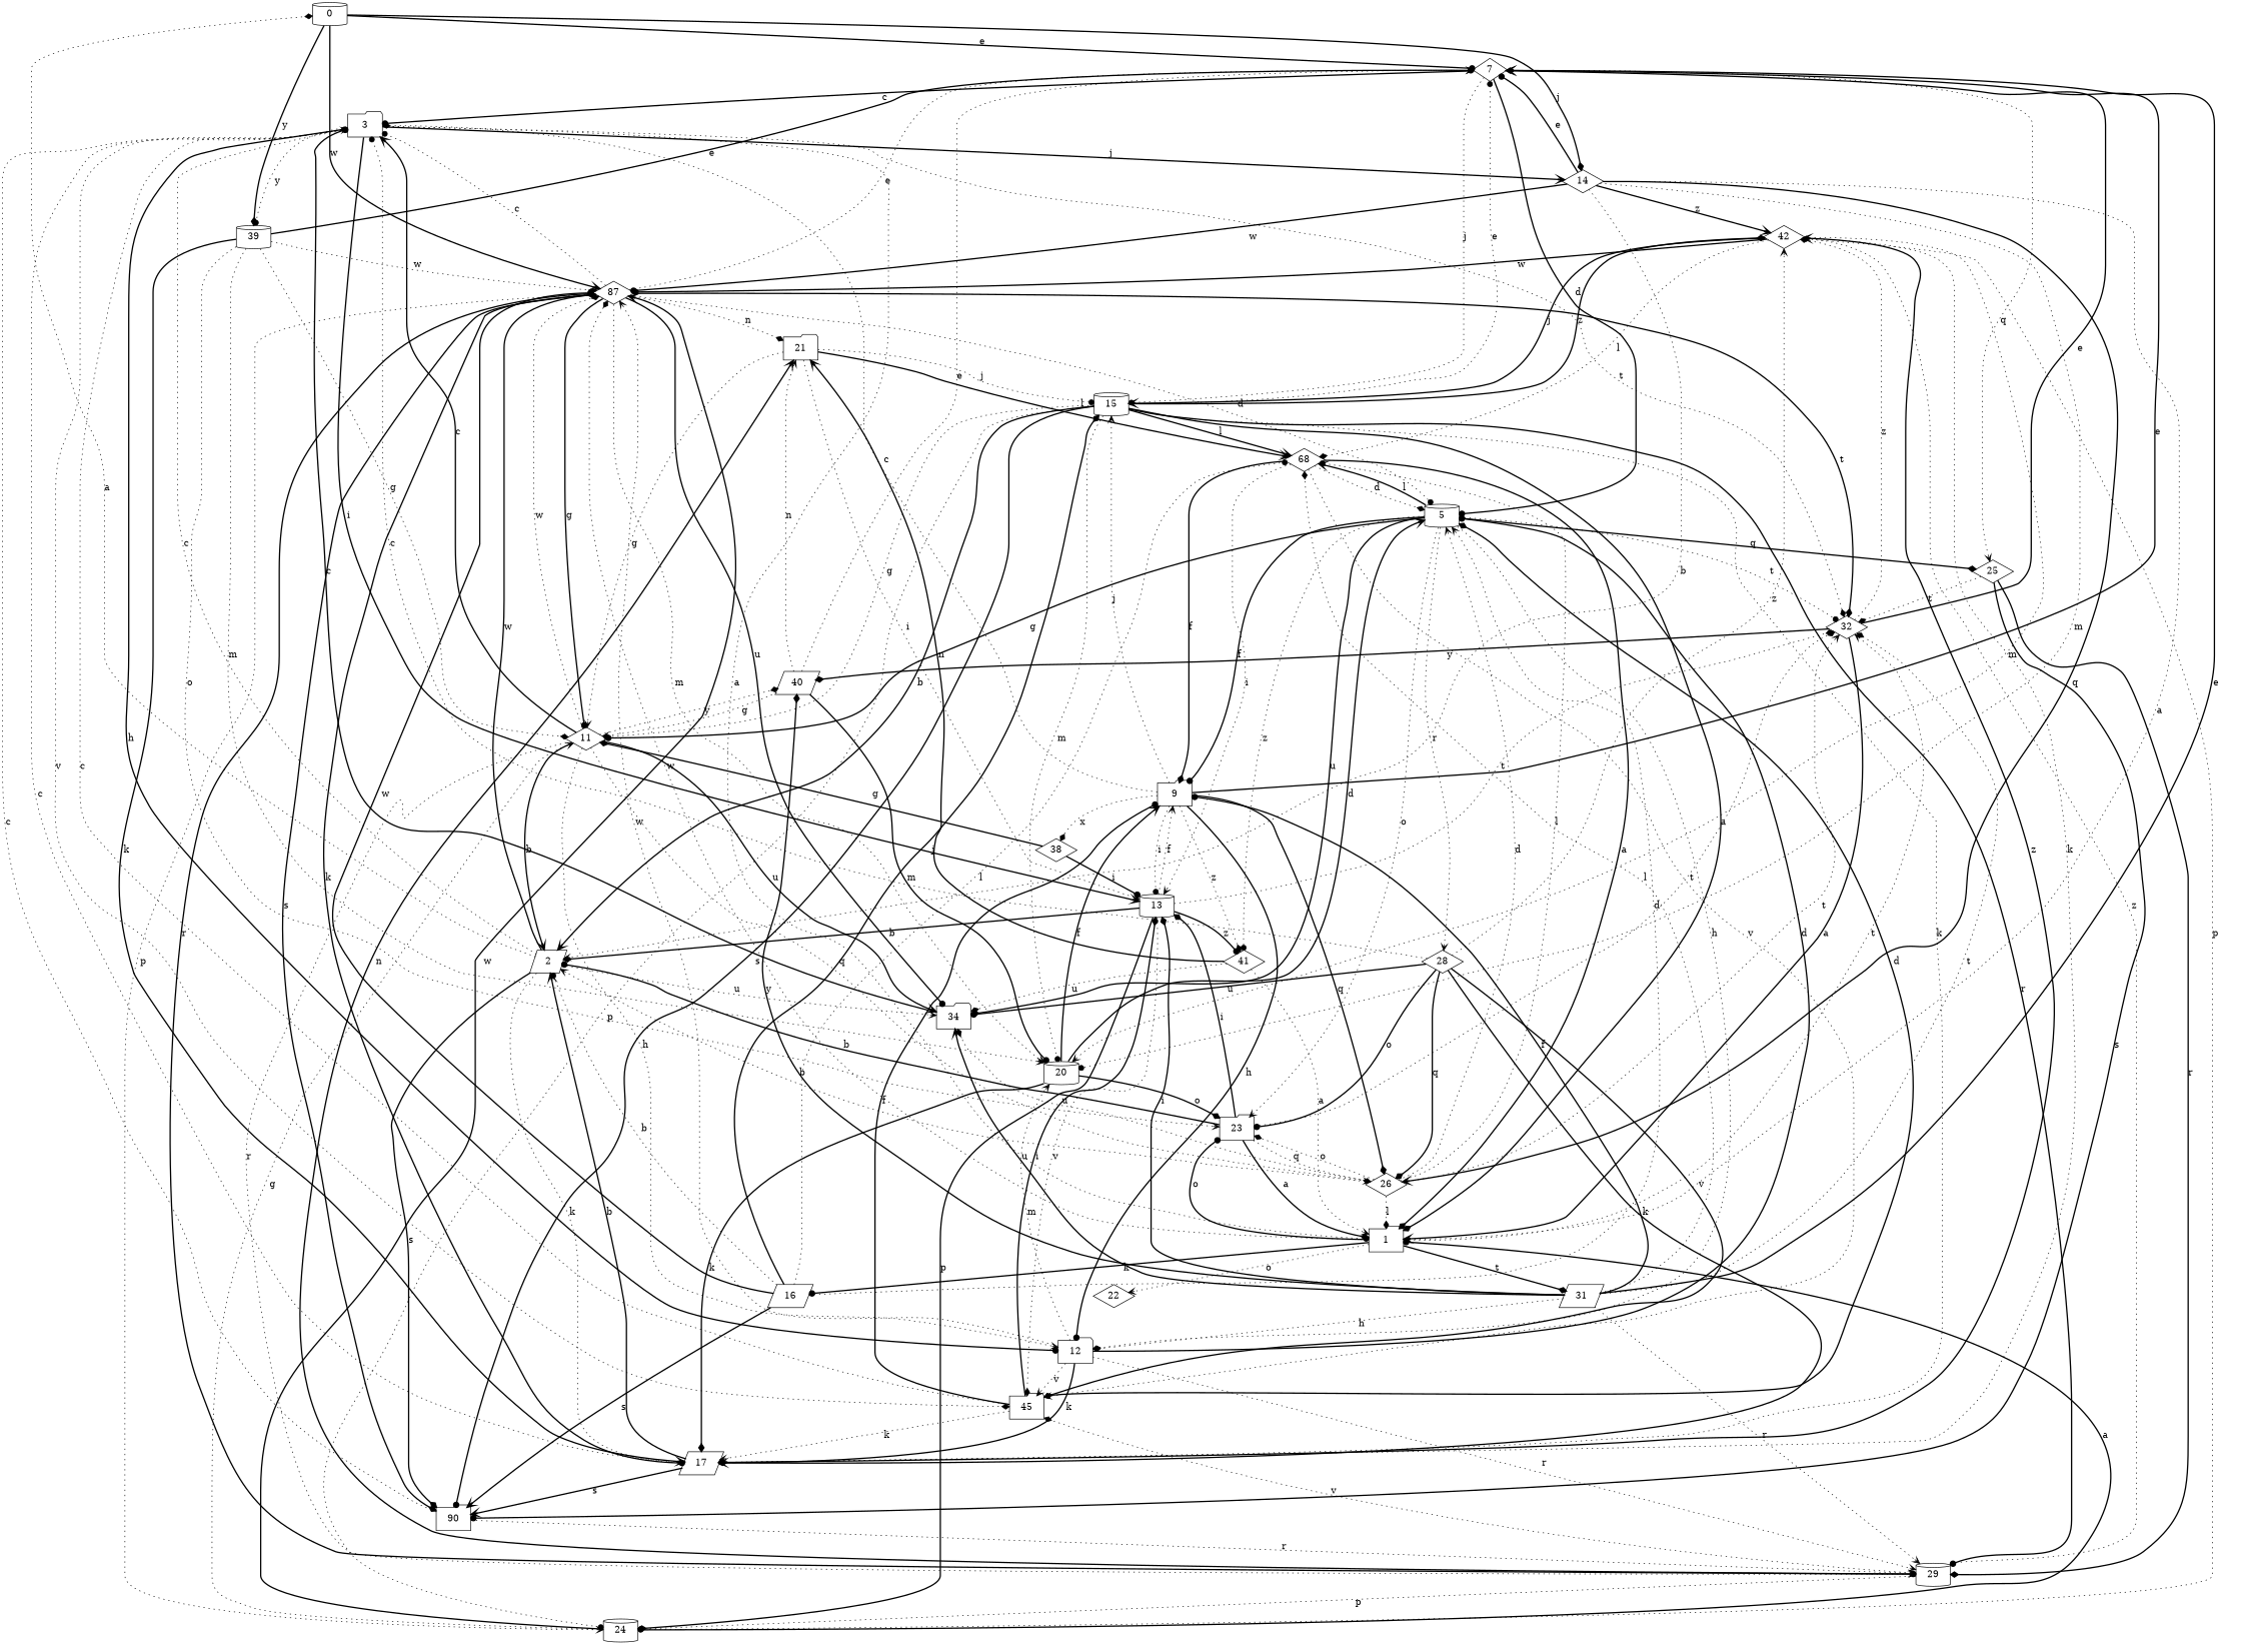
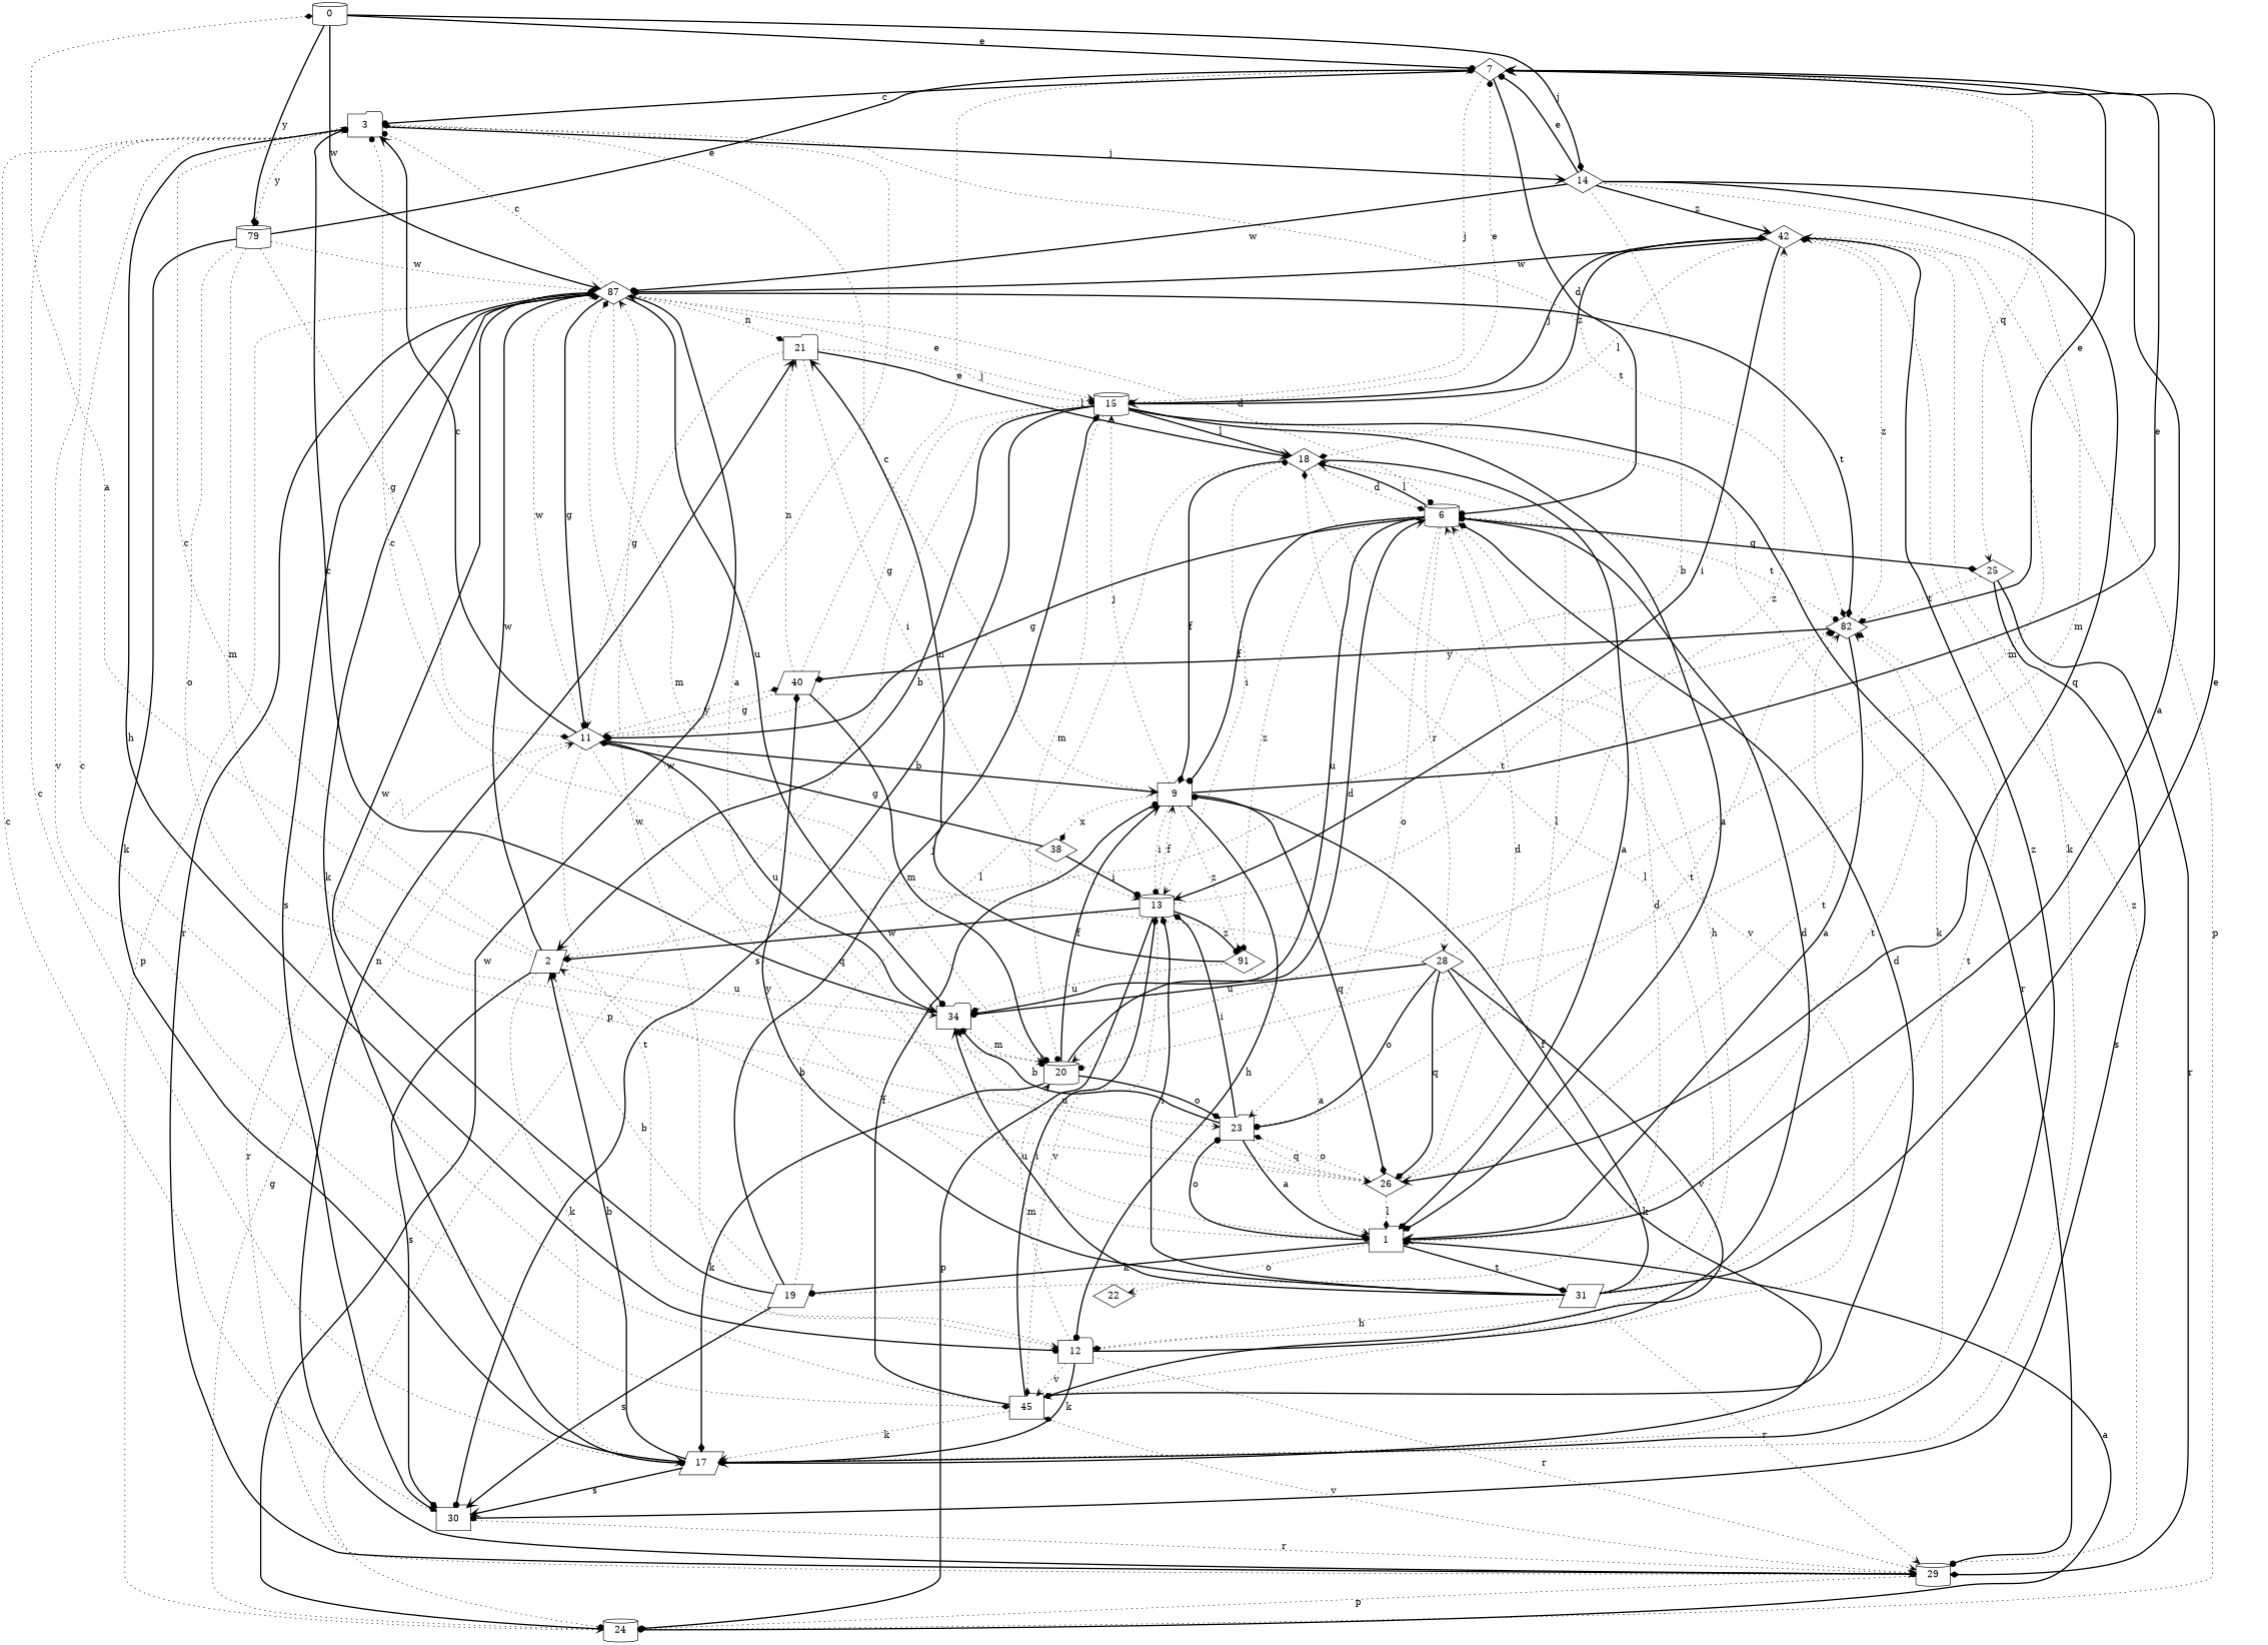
  strict digraph {
    node [shape=diamond]
    edge [arrowhead=vee style=dotted]
    0 [shape=cylinder]
    7
    14
    n4 [label=87]
-   39 [shape=cylinder]
+   39 [shape=cylinder label=79]
    3 [shape=folder]
-   5 [shape=cylinder]
+   5 [shape=cylinder label=6]
    25
    15 [shape=cylinder]
    1 [shape=folder]
    2 [shape=parallelogram]
    26
    20 [shape=cylinder]
    42
-   32
+   32 [label=82]
    17 [shape=parallelogram]
-   30 [shape=folder label=90]
+   30 [shape=folder]
    34 [shape=folder]
    11
    29 [shape=cylinder]
    24 [shape=cylinder]
    21 [shape=folder]
    23 [shape=folder]
-   16 [shape=parallelogram]
+   16 [shape=parallelogram label=19]
    22
    31 [shape=parallelogram]
-   18 [label=68]
+   18
    13 [shape=cylinder]
    12 [shape=folder]
    9 [shape=folder]
    40 [shape=parallelogram]
    n32 [label=45 shape=folder]
-   41
+   41 [label=91]
    28
    38
    0 -> 7 [arrowhead=dot label=e style=bold]
    0 -> 14 [arrowhead=diamond label=j style=bold]
    0 -> n4 [label=w style=bold]
    0 -> 39 [arrowhead=diamond label=y style=bold]
    7 -> 3 [arrowhead=dot label=c style=bold]
    7 -> 5 [arrowhead=dot label=d style=bold]
    7 -> 25 [label=q]
    7 -> 15 [arrowhead=dot label=j]
    14 -> 7 [arrowhead=dot label=e style=bold]
    14 -> n4 [arrowhead=dot label=w style=bold]
-   14 -> 1 [label=a]
+   14 -> 1 [label=a style=bold]
    14 -> 2 [label=b]
    14 -> 26 [label=q style=bold]
    14 -> 20 [arrowhead=dot label=m]
    14 -> 42 [label=z style=bold]
-   n4 -> 7 [label=e]
+   n4 -> 15 [label=e]
    n4 -> 3 [arrowhead=dot label=c]
    n4 -> 5 [arrowhead=dot label=d]
    n4 -> 20 [label=m]
    n4 -> 32 [arrowhead=diamond label=t style=bold]
    n4 -> 17 [arrowhead=dot label=k style=bold]
    n4 -> 30 [arrowhead=diamond label=s style=bold]
    n4 -> 34 [arrowhead=dot label=u style=bold]
    n4 -> 11 [arrowhead=dot label=g style=bold]
    n4 -> 29 [arrowhead=dot label=r style=bold]
    n4 -> 24 [label=p]
    n4 -> 21 [arrowhead=diamond label=n]
    39 -> 7 [arrowhead=dot label=e style=bold]
    39 -> n4 [arrowhead=diamond label=w]
    39 -> 20 [label=m]
    39 -> 17 [label=k style=bold]
    39 -> 11 [arrowhead=diamond label=g]
    39 -> 23 [label=o]
    3 -> 14 [label=j style=bold]
    3 -> 39 [arrowhead=dot label=y]
    3 -> 1 [arrowhead=dot label=a]
    3 -> 32 [arrowhead=diamond label=t]
-   3 -> 13 [label=i style=bold]
+   42 -> 13 [label=i style=bold]
    3 -> 12 [arrowhead=dot label=h style=bold]
    3 -> n32 [arrowhead=diamond label=v]
    5 -> 25 [arrowhead=diamond label=q style=bold]
    5 -> 32 [arrowhead=dot label=t]
    5 -> 34 [arrowhead=diamond label=u style=bold]
    5 -> 11 [arrowhead=dot label=g style=bold]
    5 -> 23 [label=o]
    5 -> 18 [label=l style=bold]
    5 -> 12 [arrowhead=diamond label=h]
    5 -> 9 [arrowhead=dot label=f style=bold]
    5 -> 41 [arrowhead=dot label=z]
    5 -> 28 [label=r]
    25 -> 32 [arrowhead=diamond label=t]
    25 -> 30 [arrowhead=dot label=s style=bold]
    25 -> 29 [arrowhead=diamond label=r style=bold]
    15 -> 7 [arrowhead=dot label=e]
    15 -> 1 [arrowhead=diamond label=a style=bold]
    15 -> 2 [label=b style=bold]
    15 -> 20 [arrowhead=dot label=m]
    15 -> 42 [arrowhead=diamond label=z style=bold]
    15 -> 17 [arrowhead=diamond label=k]
    15 -> 30 [arrowhead=dot label=s style=bold]
    15 -> 11 [arrowhead=dot label=g]
    15 -> 29 [arrowhead=dot label=r style=bold]
    15 -> 24 [arrowhead=dot label=p]
    15 -> 18 [label=l style=bold]
    1 -> n4 [arrowhead=diamond label=w]
    1 -> 32 [label=t]
    1 -> 23 [arrowhead=dot label=o style=bold]
    1 -> 16 [arrowhead=dot label=k style=bold]
    1 -> 22 [label=o]
    1 -> 31 [arrowhead=diamond label=t style=bold]
    2 -> 0 [arrowhead=diamond label=a]
    2 -> n4 [arrowhead=diamond label=w style=bold]
    2 -> 3 [arrowhead=dot label=c]
    2 -> 17 [arrowhead=diamond label=k]
    2 -> 30 [arrowhead=diamond label=s style=bold]
    2 -> 34 [label=u]
    26 -> 5 [label=d]
    26 -> 1 [arrowhead=diamond label=l]
    26 -> 2 [label=b]
    26 -> 32 [label=t]
    26 -> 34 [arrowhead=diamond label=u]
    26 -> 23 [arrowhead=diamond label=o]
    26 -> 18 [arrowhead=dot label=l]
    20 -> 5 [label=d style=bold]
    20 -> 17 [arrowhead=diamond label=k style=bold]
    20 -> 23 [arrowhead=diamond label=o style=bold]
    20 -> 9 [label=f style=bold]
    42 -> n4 [arrowhead=dot label=w style=bold]
    42 -> 15 [label=j style=bold]
    42 -> 20 [label=m]
    42 -> 17 [arrowhead=dot label=k]
    42 -> 24 [arrowhead=dot label=p]
    42 -> 18 [arrowhead=diamond label=l]
    32 -> 7 [label=e style=bold]
    32 -> 1 [label=a style=bold]
    32 -> 42 [arrowhead=diamond label=z]
    32 -> 40 [arrowhead=diamond label=y style=bold]
    17 -> 3 [arrowhead=dot label=c]
    17 -> 2 [label=b style=bold]
    17 -> 42 [label=z style=bold]
    17 -> 30 [label=s style=bold]
    30 -> 3 [label=c]
    30 -> 29 [label=r]
    34 -> 3 [arrowhead=dot label=c style=bold]
+   34 -> 20 [arrowhead=dot label=m]
    11 -> n4 [arrowhead=diamond label=w]
    11 -> 3 [label=c style=bold]
-   11 -> 2 [label=b style=bold]
+   11 -> 9 [label=b style=bold]
    11 -> 26 [label=q]
    11 -> 34 [label=u style=bold]
    11 -> 29 [label=r]
-   11 -> 12 [label=h]
+   11 -> 12 [label=t]
    11 -> 40 [arrowhead=diamond label=y]
    29 -> 42 [arrowhead=diamond label=z]
    29 -> 24 [arrowhead=dot label=p]
    29 -> 21 [label=n style=bold]
    29 -> n32 [arrowhead=diamond label=v]
    24 -> n4 [label=w style=bold]
    24 -> 1 [arrowhead=dot label=a style=bold]
    24 -> 11 [label=g]
    21 -> 15 [arrowhead=dot label=j]
    21 -> 11 [label=g]
    21 -> 18 [label=l style=bold]
    21 -> 13 [label=i]
    23 -> 1 [arrowhead=diamond label=a style=bold]
-   23 -> 2 [arrowhead=dot label=b style=bold]
-   23 -> 26 [arrowhead=diamond label=q]
+   23 -> 34 [arrowhead=dot label=b style=bold]
+   23 -> 26 [label=q]
    23 -> 32 [arrowhead=diamond label=t]
    23 -> 13 [arrowhead=diamond label=i style=bold]
    16 -> n4 [arrowhead=dot label=w style=bold]
    16 -> 5 [label=d]
    16 -> 15 [arrowhead=diamond label=j style=bold]
    16 -> 2 [arrowhead=dot label=b]
    16 -> 30 [label=s style=bold]
    16 -> 18 [arrowhead=dot label=l]
    31 -> 7 [label=e style=bold]
    31 -> 32 [arrowhead=diamond label=t]
    31 -> 34 [label=u style=bold]
    31 -> 29 [label=r]
    31 -> 18 [arrowhead=diamond label=l]
    31 -> 13 [arrowhead=diamond label=i style=bold]
    31 -> 12 [arrowhead=diamond label=h]
    31 -> 9 [arrowhead=dot label=f style=bold]
    31 -> 40 [arrowhead=diamond label=y style=bold]
    18 -> 5 [arrowhead=diamond label=d]
    18 -> 1 [arrowhead=diamond label=a style=bold]
    18 -> 13 [label=i]
    18 -> 9 [arrowhead=diamond label=f style=bold]
    18 -> n32 [label=v]
-   13 -> 2 [arrowhead=diamond label=b style=bold]
+   13 -> 2 [arrowhead=diamond label=w style=bold]
    13 -> 32 [arrowhead=diamond label=t]
    13 -> 24 [arrowhead=diamond label=p style=bold]
    13 -> 9 [label=f]
    13 -> n32 [arrowhead=diamond label=v]
    13 -> 41 [arrowhead=dot label=z style=bold]
    12 -> n4 [label=w]
    12 -> 5 [arrowhead=dot label=d style=bold]
    12 -> 20 [label=m]
    12 -> 17 [label=k style=bold]
    12 -> 29 [label=r]
    12 -> n32 [label=v]
    9 -> 7 [arrowhead=diamond label=e style=bold]
    9 -> 3 [arrowhead=diamond label=c]
    9 -> 15 [label=j]
    9 -> 26 [arrowhead=diamond label=q style=bold]
    9 -> 13 [arrowhead=dot label=i]
    9 -> 12 [arrowhead=dot label=h style=bold]
    9 -> 41 [arrowhead=diamond label=z]
    9 -> 38 [arrowhead=diamond label=x]
    40 -> 7 [label=e]
    40 -> 20 [arrowhead=dot label=m style=bold]
    40 -> 11 [label=g]
    40 -> 21 [label=n]
    n32 -> 3 [arrowhead=diamond label=c]
    n32 -> 5 [arrowhead=diamond label=d style=bold]
    n32 -> 17 [label=k]
    n32 -> 13 [arrowhead=diamond label=i style=bold]
    n32 -> 9 [arrowhead=dot label=f style=bold]
    41 -> 1 [label=a]
    41 -> 34 [arrowhead=diamond label=u]
    41 -> 21 [label=n style=bold]
    28 -> 3 [arrowhead=dot label=c]
    28 -> 26 [arrowhead=diamond label=q style=bold]
    28 -> 42 [label=z]
    28 -> 17 [arrowhead=diamond label=k style=bold]
    28 -> 34 [arrowhead=dot label=u style=bold]
    28 -> 23 [arrowhead=dot label=o style=bold]
    28 -> n32 [arrowhead=diamond label=v style=bold]
    38 -> 11 [arrowhead=diamond label=g style=bold]
    38 -> 13 [arrowhead=dot label=i style=bold]
  }
